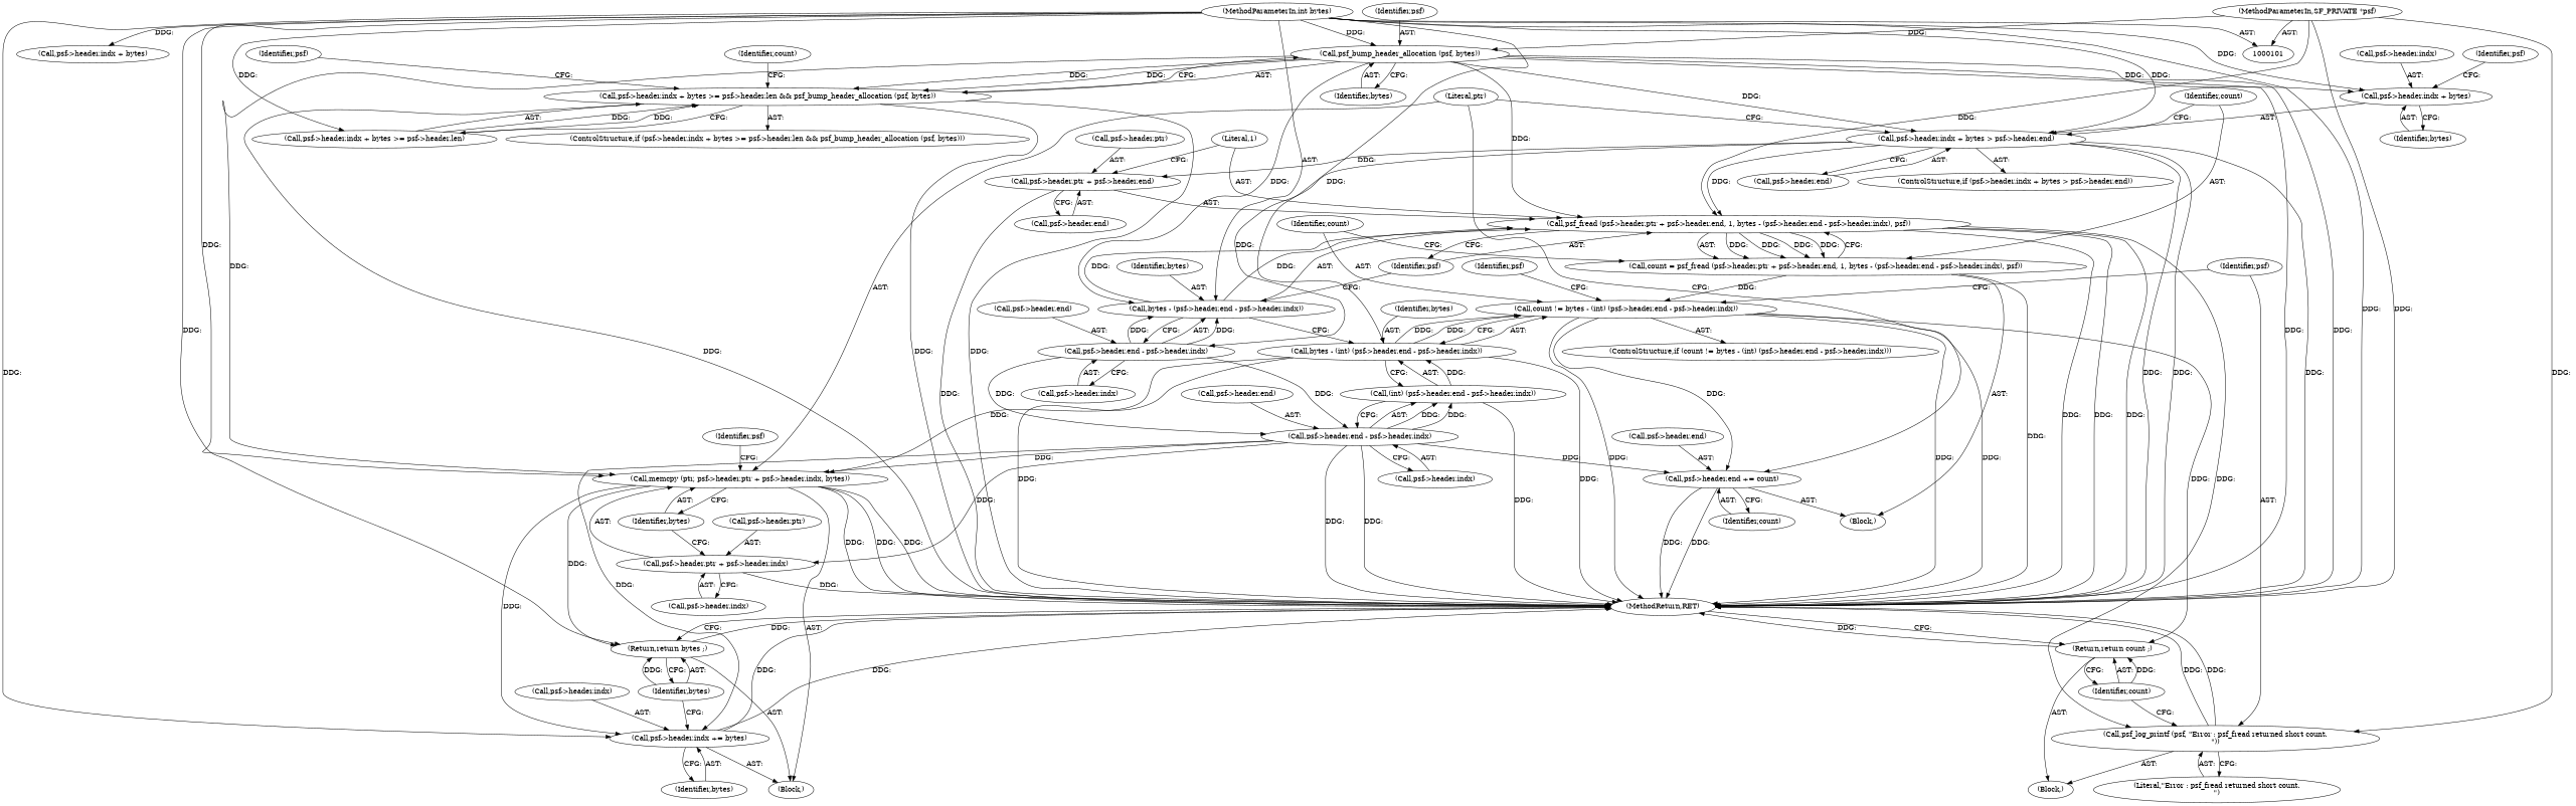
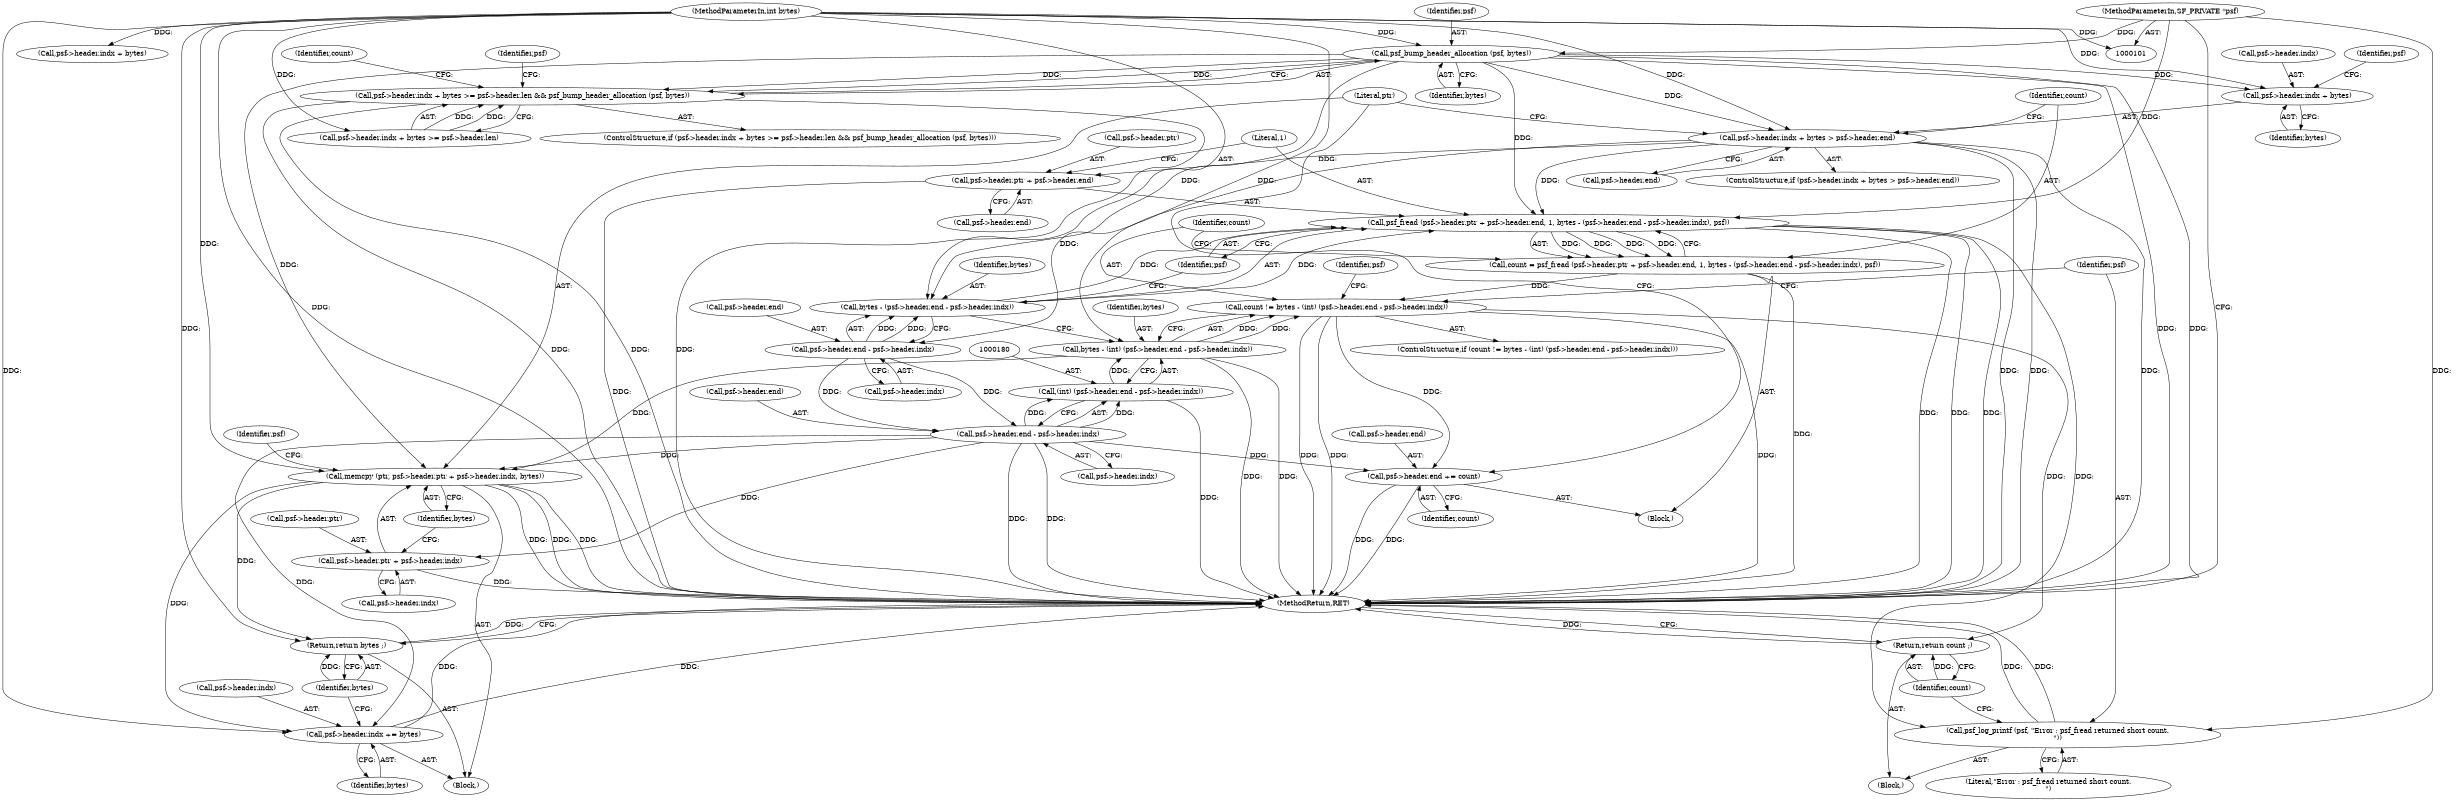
  digraph {
    n1 [label="(Call,psf_bump_header_allocation (psf, bytes))"]
    n2 [label="(Call,psf->header.indx + bytes >= psf->header.len && psf_bump_header_allocation (psf, bytes))"]
    n3 [label="(Call,psf->header.indx + bytes > psf->header.end)"]
    n4 [label="(Call,psf_fread (psf->header.ptr + psf->header.end, 1, bytes - (psf->header.end - psf->header.indx), psf))"]
    n5 [label="(Call,bytes - (psf->header.end - psf->header.indx))"]
    n6 [label="(Call,memcpy (ptr, psf->header.ptr + psf->header.indx, bytes))"]
    n7 [label="(Call,psf->header.indx + bytes)"]
    n8 [label="(MethodReturn,RET)"]
    n9 [label="(Identifier,bytes)"]
    n10 [label="(Call,psf->header.indx + bytes >= psf->header.len)"]
    n11 [label="(ControlStructure,if (psf->header.indx + bytes >= psf->header.len && psf_bump_header_allocation (psf, bytes)))"]
    n12 [label="(Call,psf->header.ptr + psf->header.end)"]
    n13 [label="(Call,psf->header.end - psf->header.indx)"]
    n14 [label="(Call,psf->header.end)"]
    n15 [label="(ControlStructure,if (psf->header.indx + bytes > psf->header.end))"]
    n16 [label="(Call,psf_log_printf (psf, \"Error : psf_fread returned short count.\n\"))"]
    n17 [label="(Call,count = psf_fread (psf->header.ptr + psf->header.end, 1, bytes - (psf->header.end - psf->header.indx), psf))"]
    n18 [label="(Identifier,psf)"]
    n19 [label="(Call,bytes - (int) (psf->header.end - psf->header.indx))"]
    n20 [label="(Call,psf->header.indx += bytes)"]
    n21 [label="(Return,return bytes ;)"]
    n22 [label="(Block,)"]
    n23 [label="(Identifier,bytes)"]
    n24 [label="(Identifier,bytes)"]
    n25 [label="(Return,return count ;)"]
    n26 [label="(MethodParameterIn,SF_PRIVATE *psf)"]
    1000101
    n28 [label="(Block,)"]
    n29 [label="(Literal,\"Error : psf_fread returned short count.\n\")"]
    n30 [label="(MethodParameterIn,int bytes)"]
    n31 [label="(Call,psf->header.indx + bytes)"]
    n32 [label="(Call,count != bytes - (int) (psf->header.end - psf->header.indx))"]
    n33 [label="(Call,(int) (psf->header.end - psf->header.indx))"]
    n34 [label="(Identifier,bytes)"]
    n35 [label="(Identifier,bytes)"]
    n36 [label="(Call,psf->header.end)"]
    n37 [label="(Call,psf->header.end - psf->header.indx)"]
    n38 [label="(Call,psf->header.indx)"]
    n39 [label="(Block,)"]
    n40 [label="(Call,psf->header.end += count)"]
    n41 [label="(ControlStructure,if (count != bytes - (int) (psf->header.end - psf->header.indx)))"]
    n42 [label="(Identifier,count)"]
    n43 [label="(Identifier,count)"]
    n44 [label="(Call,psf->header.ptr + psf->header.indx)"]
    n45 [label="(Call,psf->header.indx)"]
    n46 [label="(Call,psf->header.indx)"]
    n47 [label="(Identifier,psf)"]
    n48 [label="(Call,psf->header.end)"]
    n49 [label="(Identifier,bytes)"]
    n50 [label="(Identifier,count)"]
    n51 [label="(Identifier,psf)"]
    n52 [label="(Identifier,count)"]
    n53 [label="(Literal,ptr)"]
    n54 [label="(Identifier,psf)"]
    n55 [label="(Call,psf->header.indx)"]
    n56 [label="(Call,psf->header.ptr)"]
    n57 [label="(Call,psf->header.indx)"]
    n58 [label="(Identifier,psf)"]
    n59 [label="(Call,psf->header.end)"]
    n60 [label="(Identifier,psf)"]
    n61 [label="(Identifier,bytes)"]
    n62 [label="(Identifier,count)"]
    n63 [label="(Literal,1)"]
    n64 [label="(Call,psf->header.ptr)"]
    n65 [label="(Call,psf->header.end)"]
    n66 [label="(Identifier,psf)"]
+   1000180
    n1 -> n2 [label="AST: "]
    n1 -> n2 [label="DDG: "]
    n1 -> n2 [label="DDG: "]
    n1 -> n3 [label="DDG: "]
    n1 -> n4 [label="DDG: "]
    n1 -> n5 [label="DDG: "]
    n1 -> n6 [label="DDG: "]
    n1 -> n7 [label="DDG: "]
    n1 -> n8 [label="DDG: "]
    n1 -> n8 [label="DDG: "]
    n1 -> n9 [label="CFG: "]
    n2 -> n1 [label="CFG: "]
    n2 -> n8 [label="DDG: "]
    n2 -> n8 [label="DDG: "]
    n2 -> n8 [label="DDG: "]
    n2 -> n10 [label="CFG: "]
    n2 -> n11 [label="AST: "]
    n3 -> n4 [label="DDG: "]
    n3 -> n8 [label="DDG: "]
    n3 -> n8 [label="DDG: "]
    n3 -> n8 [label="DDG: "]
    n3 -> n12 [label="DDG: "]
    n3 -> n13 [label="DDG: "]
    n3 -> n14 [label="CFG: "]
    n3 -> n15 [label="AST: "]
    n4 -> n8 [label="DDG: "]
    n4 -> n8 [label="DDG: "]
    n4 -> n8 [label="DDG: "]
    n4 -> n16 [label="DDG: "]
    n4 -> n17 [label="AST: "]
    n4 -> n17 [label="DDG: "]
    n4 -> n17 [label="DDG: "]
    n4 -> n17 [label="DDG: "]
    n4 -> n17 [label="DDG: "]
    n4 -> n18 [label="CFG: "]
    n5 -> n4 [label="AST: "]
    n5 -> n4 [label="DDG: "]
    n5 -> n4 [label="DDG: "]
    n5 -> n13 [label="CFG: "]
    n5 -> n19 [label="CFG: "]
    n6 -> n8 [label="DDG: "]
    n6 -> n8 [label="DDG: "]
    n6 -> n8 [label="DDG: "]
    n6 -> n20 [label="DDG: "]
    n6 -> n21 [label="DDG: "]
    n6 -> n22 [label="AST: "]
    n6 -> n23 [label="CFG: "]
    n7 -> n3 [label="AST: "]
    n7 -> n24 [label="CFG: "]
    n8 -> n21 [label="CFG: "]
    n8 -> n25 [label="CFG: "]
    n9 -> n1 [label="AST: "]
    n10 -> n2 [label="AST: "]
    n10 -> n2 [label="DDG: "]
    n10 -> n2 [label="DDG: "]
    n12 -> n4 [label="AST: "]
    n12 -> n8 [label="DDG: "]
    n12 -> n36 [label="CFG: "]
    n13 -> n5 [label="AST: "]
    n13 -> n5 [label="DDG: "]
    n13 -> n5 [label="DDG: "]
    n13 -> n37 [label="DDG: "]
    n13 -> n37 [label="DDG: "]
    n13 -> n38 [label="CFG: "]
    n14 -> n3 [label="AST: "]
    n16 -> n8 [label="DDG: "]
    n16 -> n8 [label="DDG: "]
    n16 -> n28 [label="AST: "]
    n16 -> n29 [label="CFG: "]
    n17 -> n4 [label="CFG: "]
    n17 -> n8 [label="DDG: "]
    n17 -> n32 [label="DDG: "]
    n17 -> n39 [label="AST: "]
    n18 -> n4 [label="AST: "]
    n18 -> n5 [label="CFG: "]
    n19 -> n6 [label="DDG: "]
    n19 -> n8 [label="DDG: "]
    n19 -> n8 [label="DDG: "]
    n19 -> n32 [label="AST: "]
    n19 -> n32 [label="DDG: "]
    n19 -> n32 [label="DDG: "]
    n19 -> n33 [label="CFG: "]
    n20 -> n8 [label="DDG: "]
    n20 -> n8 [label="DDG: "]
    n20 -> n22 [label="AST: "]
    n20 -> n34 [label="CFG: "]
    n21 -> n8 [label="DDG: "]
    n21 -> n22 [label="AST: "]
    n21 -> n35 [label="CFG: "]
    n23 -> n6 [label="AST: "]
    n23 -> n44 [label="CFG: "]
    n24 -> n7 [label="AST: "]
    n25 -> n8 [label="DDG: "]
    n25 -> n28 [label="AST: "]
    n25 -> n42 [label="CFG: "]
    n26 -> n1 [label="DDG: "]
    n26 -> n4 [label="DDG: "]
-   n26 -> n8 [label="DDG: "]
+   n26 -> n8 [label="CFG: "]
    n26 -> n16 [label="DDG: "]
    n26 -> 1000101 [label="AST: "]
    n29 -> n16 [label="AST: "]
    n30 -> n1 [label="DDG: "]
    n30 -> n3 [label="DDG: "]
    n30 -> n5 [label="AST: "]
    n30 -> n6 [label="DDG: "]
    n30 -> n7 [label="DDG: "]
    n30 -> n8 [label="DDG: "]
    n30 -> n10 [label="DDG: "]
    n30 -> n19 [label="DDG: "]
    n30 -> n20 [label="DDG: "]
    n30 -> n21 [label="DDG: "]
-   n30 -> 1000101 [label="AST: "]
+   n30 -> 1000101 [label="DDG: "]
    n30 -> n31 [label="DDG: "]
    n32 -> n8 [label="DDG: "]
    n32 -> n8 [label="DDG: "]
    n32 -> n8 [label="DDG: "]
    n32 -> n19 [label="CFG: "]
    n32 -> n25 [label="DDG: "]
    n32 -> n40 [label="DDG: "]
    n32 -> n41 [label="AST: "]
    n33 -> n8 [label="DDG: "]
    n33 -> n19 [label="AST: "]
    n33 -> n19 [label="DDG: "]
    n33 -> n37 [label="CFG: "]
    n34 -> n20 [label="AST: "]
    n35 -> n20 [label="CFG: "]
    n35 -> n21 [label="AST: "]
    n35 -> n21 [label="DDG: "]
    n36 -> n12 [label="AST: "]
    n37 -> n6 [label="DDG: "]
    n37 -> n8 [label="DDG: "]
    n37 -> n8 [label="DDG: "]
    n37 -> n20 [label="DDG: "]
    n37 -> n33 [label="AST: "]
    n37 -> n33 [label="DDG: "]
    n37 -> n33 [label="DDG: "]
    n37 -> n40 [label="DDG: "]
    n37 -> n44 [label="DDG: "]
    n37 -> n45 [label="CFG: "]
    n38 -> n13 [label="AST: "]
    n40 -> n8 [label="DDG: "]
    n40 -> n8 [label="DDG: "]
    n40 -> n39 [label="AST: "]
    n40 -> n43 [label="CFG: "]
    n42 -> n16 [label="CFG: "]
    n42 -> n25 [label="AST: "]
    n42 -> n25 [label="DDG: "]
    n43 -> n40 [label="AST: "]
    n44 -> n6 [label="AST: "]
    n44 -> n8 [label="DDG: "]
    n44 -> n46 [label="CFG: "]
    n45 -> n37 [label="AST: "]
    n46 -> n44 [label="AST: "]
    n47 -> n7 [label="CFG: "]
    n48 -> n13 [label="AST: "]
    n49 -> n5 [label="AST: "]
    n50 -> n2 [label="CFG: "]
    n51 -> n2 [label="CFG: "]
    n52 -> n17 [label="CFG: "]
    n52 -> n32 [label="AST: "]
    n53 -> n3 [label="CFG: "]
    n53 -> n6 [label="AST: "]
    n53 -> n40 [label="CFG: "]
    n54 -> n6 [label="CFG: "]
    n55 -> n7 [label="AST: "]
    n56 -> n12 [label="AST: "]
    n57 -> n20 [label="AST: "]
    n58 -> n1 [label="AST: "]
    n59 -> n40 [label="AST: "]
    n60 -> n32 [label="CFG: "]
    n61 -> n19 [label="AST: "]
    n62 -> n3 [label="CFG: "]
    n62 -> n17 [label="AST: "]
    n63 -> n4 [label="AST: "]
    n63 -> n12 [label="CFG: "]
    n64 -> n44 [label="AST: "]
    n65 -> n37 [label="AST: "]
    n66 -> n16 [label="AST: "]
    n66 -> n32 [label="CFG: "]
+   1000180 -> n33 [label="AST: "]
  }
